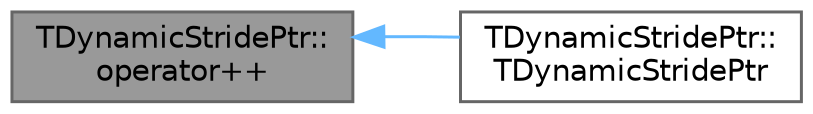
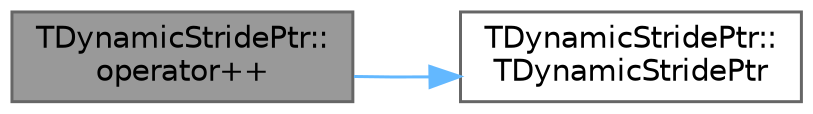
  digraph {
    rankdir=LR
    node [fontname=Helvetica fontsize=10 shape=box style=filled]
    n1 [color=gray40 fillcolor=grey60 fontcolor=black height=0.2 label="TDynamicStridePtr::\loperator++" width=0.4]
    n2 [color=grey40 fillcolor=white height=0.2 label="TDynamicStridePtr::\lTDynamicStridePtr" width=0.4]
-   n2 -> n1 [color=steelblue1 fontname=Helvetica fontsize=10 labelfontname=Helvetica labelfontsize=10 style=solid]
+   n1 -> n2 [color=steelblue1 fontname=Helvetica fontsize=10 labelfontname=Helvetica labelfontsize=10 style=solid]
  }
